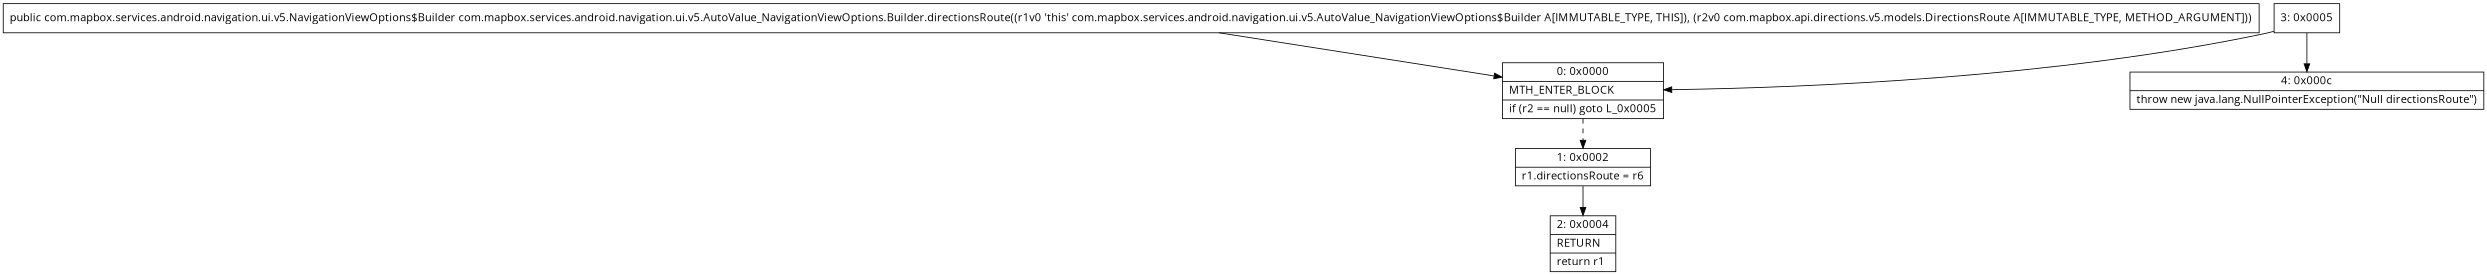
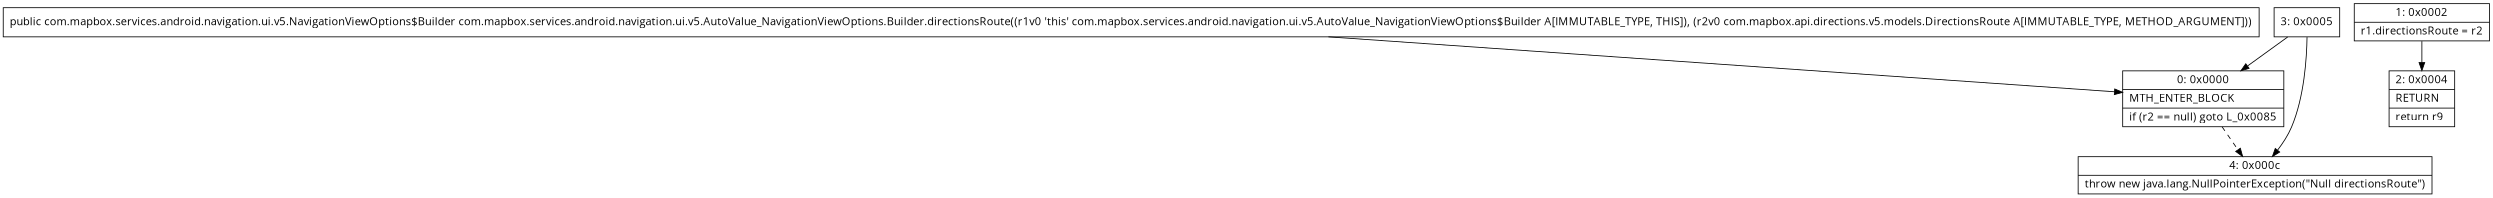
  digraph {
    fontname="Open Sans"
    node [fontname="Open Sans" shape=record]
    edge [fontname="Open Sans"]
-   n1 [label="{0\:\ 0x0000|MTH_ENTER_BLOCK\l|if (r2 == null) goto L_0x0005\l}"]
-   n2 [label="{1\:\ 0x0002|r1.directionsRoute = r6\l}"]
-   n3 [label="{2\:\ 0x0004|RETURN\l|return r1\l}"]
+   n1 [label="{0\:\ 0x0000|MTH_ENTER_BLOCK\l|if (r2 == null) goto L_0x0085\l}"]
+   n2 [label="{1\:\ 0x0002|r1.directionsRoute = r2\l}"]
+   n3 [label="{2\:\ 0x0004|RETURN\l|return r9\l}"]
    n4 [label="{3\:\ 0x0005}"]
    n5 [label="{4\:\ 0x000c|throw new java.lang.NullPointerException(\"Null directionsRoute\")\l}"]
    n6 [label="{public com.mapbox.services.android.navigation.ui.v5.NavigationViewOptions$Builder com.mapbox.services.android.navigation.ui.v5.AutoValue_NavigationViewOptions.Builder.directionsRoute((r1v0 'this' com.mapbox.services.android.navigation.ui.v5.AutoValue_NavigationViewOptions$Builder A[IMMUTABLE_TYPE, THIS]), (r2v0 com.mapbox.api.directions.v5.models.DirectionsRoute A[IMMUTABLE_TYPE, METHOD_ARGUMENT])) }"]
-   n1 -> n2 [style=dashed]
+   n1 -> n5 [style=dashed]
    n2 -> n3
    n4 -> n1
    n4 -> n5
    n6 -> n1
  }
